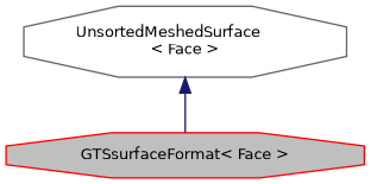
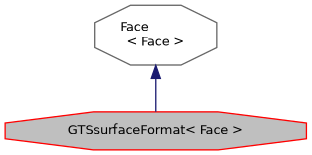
  digraph {
    node [fontname=Helvetica fontsize=10 shape=octagon]
    n1 [color=red fillcolor=grey75 fontcolor=black height=0.2 label="GTSsurfaceFormat\< Face \>" style=filled width=0.4]
-   n2 [color=gray40 height=0.2 label="UnsortedMeshedSurface\l\< Face \>" width=0.4]
+   n2 [color=gray40 height=0.2 label="Face\l\< Face \>" width=0.4]
    n2 -> n1 [color=midnightblue dir=back fontname=Helvetica fontsize=10 labelfontname=Helvetica labelfontsize=10 style=solid]
  }
